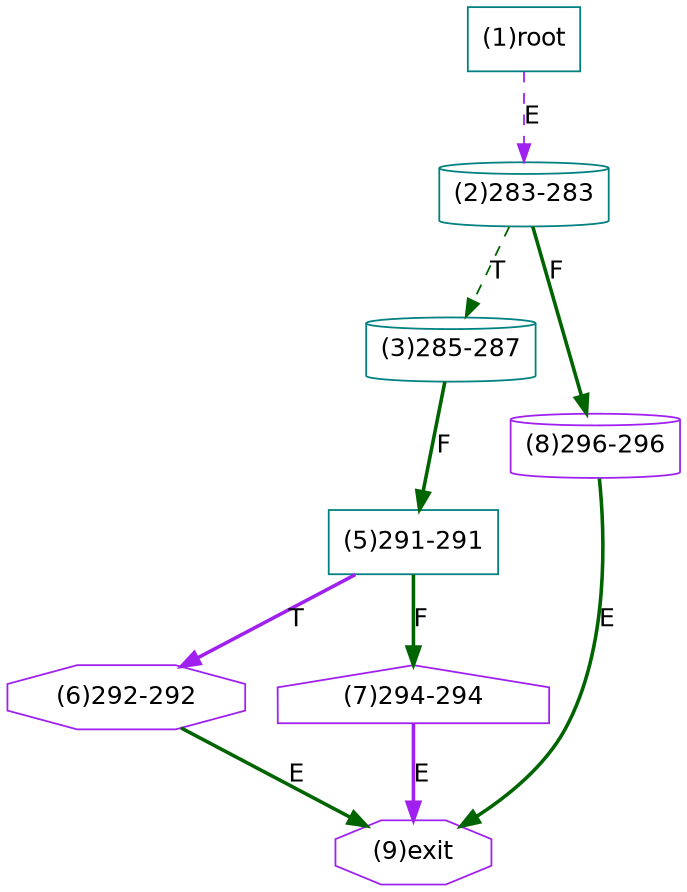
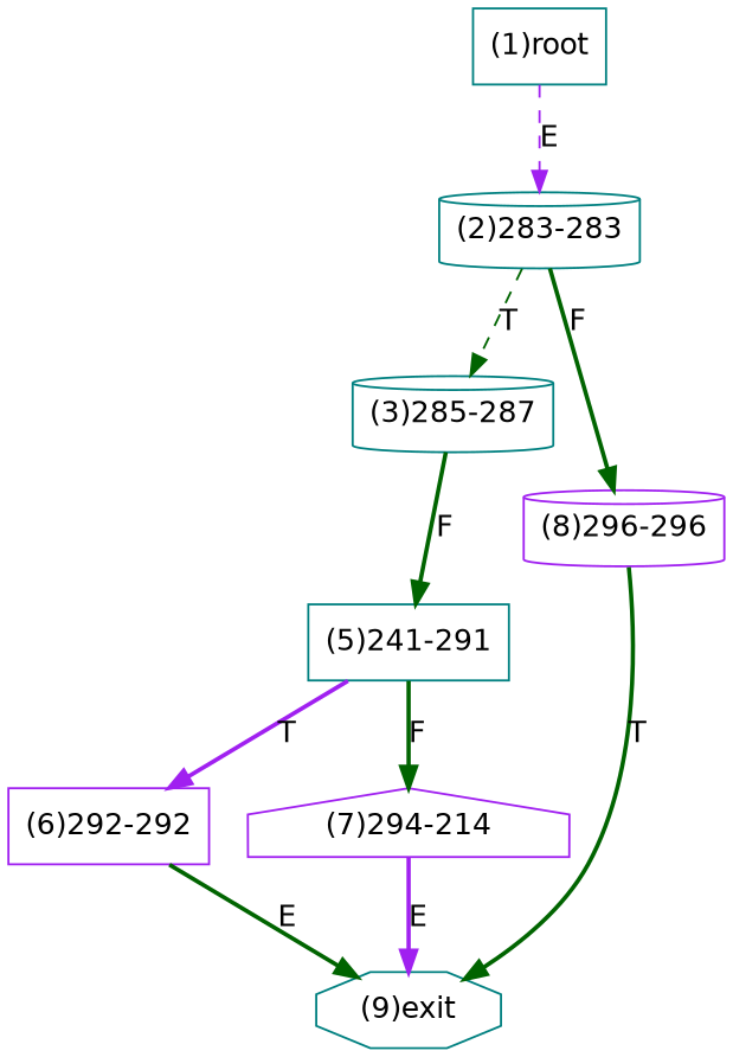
  digraph {
    fontname="DejaVu Sans"
    node [color=teal fontname="DejaVu Sans" shape=cylinder]
    edge [color=darkgreen fontname="DejaVu Sans" style=bold]
    n1 [label="(1)root" shape=box]
    n2 [label="(2)283-283"]
    n3 [label="(3)285-287"]
    n4 [color=purple label="(8)296-296"]
-   n5 [label="(5)291-291" shape=box]
-   n6 [color=purple label="(9)exit" shape=octagon]
-   n7 [color=purple label="(6)292-292" shape=octagon]
-   n8 [color=purple label="(7)294-294" shape=house]
+   n5 [label="(5)241-291" shape=box]
+   n6 [label="(9)exit" shape=octagon]
+   n7 [color=purple label="(6)292-292" shape=box]
+   n8 [color=purple label="(7)294-214" shape=house]
    n1 -> n2 [color=purple label=E style=dashed]
    n2 -> n3 [label=T style=dashed]
    n2 -> n4 [label=F]
    n3 -> n5 [label=F]
-   n4 -> n6 [label=E]
+   n4 -> n6 [label=T]
    n5 -> n7 [color=purple label=T]
    n5 -> n8 [label=F]
    n7 -> n6 [label=E]
    n8 -> n6 [color=purple label=E]
  }
